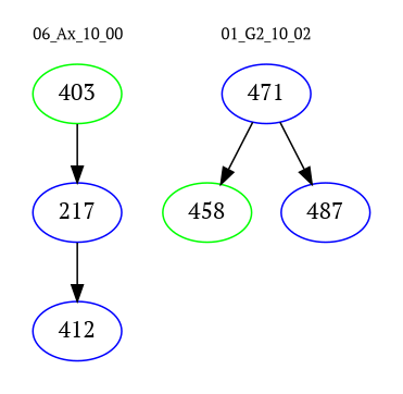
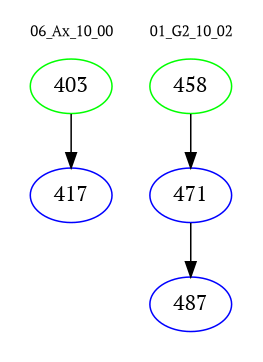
  digraph {
    fontname="PT Serif"
    node [color=blue fontname="PT Serif"]
    edge [color=black fontname="PT Serif"]
-   n1 [label=217]
+   n1 [label=417]
    n2 [color=green label=403]
-   n3 [label=412]
    n4 [label=471]
    n5 [color=green label=458]
    n6 [label=487]
    subgraph cluster_1 {
      color=white
      fontsize=10
      label="06_Ax_10_00"
      n1
      n2
-     n3
    }
    subgraph cluster_2 {
      color=white
      fontsize=10
      label="01_G2_10_02"
      n4
      n5
      n6
    }
-   n1 -> n3
    n2 -> n1
-   n4 -> n5
+   n5 -> n4
    n4 -> n6
  }
